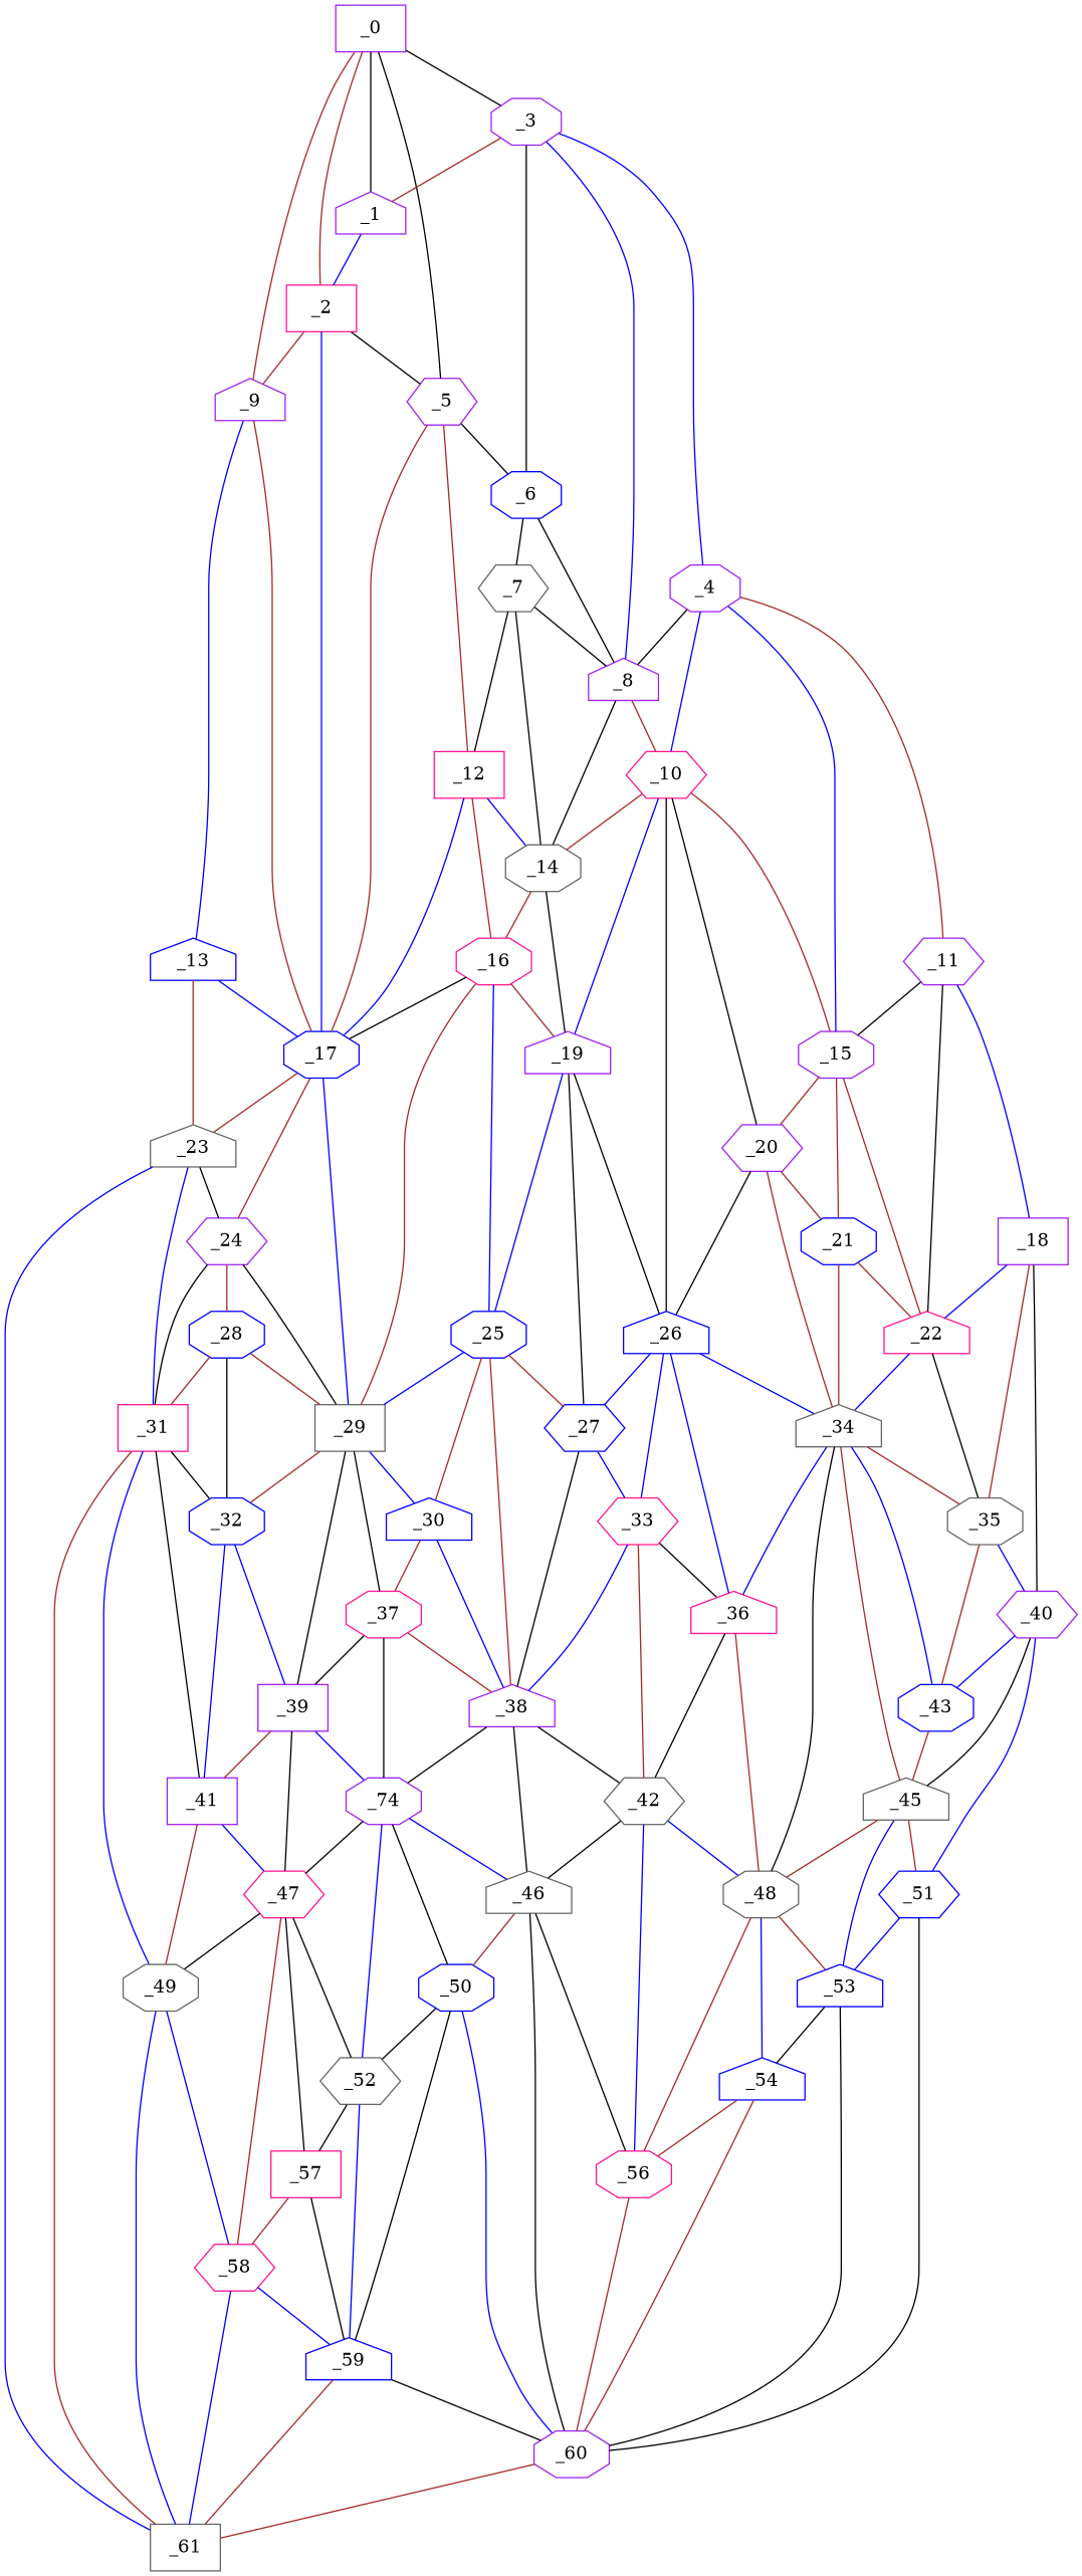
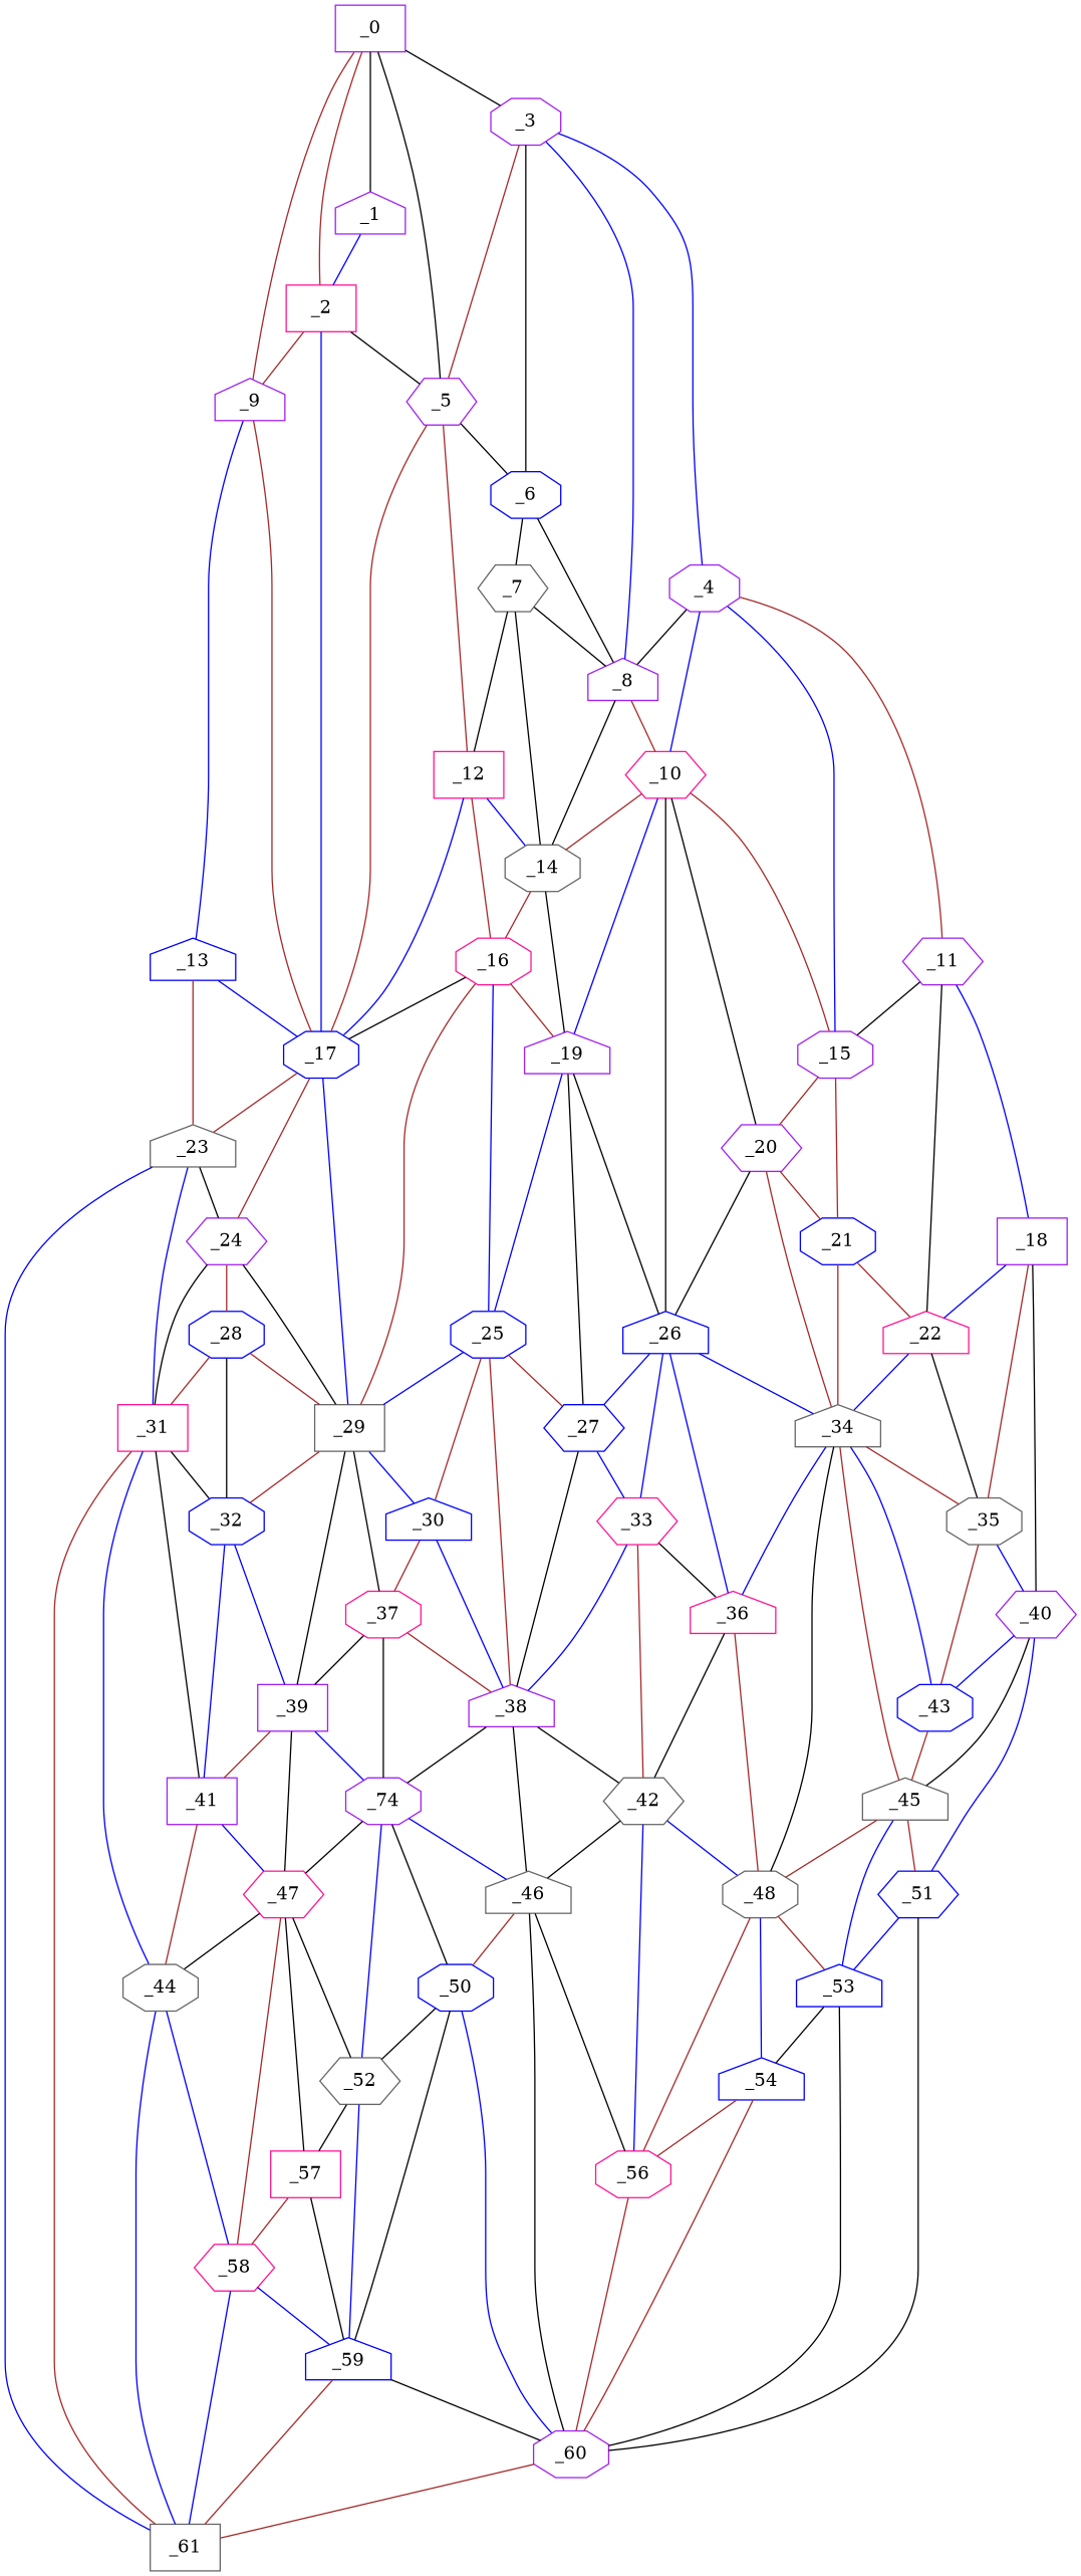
  graph {
    node [color=purple shape=octagon x=82 y=37]
    edge [color=black valence=2]
    _0 [shape=box x=18 y=19]
    _1 [shape=house x=29 y=14]
    _2 [color=deeppink shape=box x=31 y=25]
    _3 [x=31 y=78]
    _5 [shape=hexagon x=42 y=53]
    _9 [shape=house x=52 y=3]
    _17 [color=blue x=64 y=38]
    _4 [x=41 y=104]
    _6 [color=blue x=42 y=66]
    _8 [shape=house x=47 y=82]
    _12 [color=deeppink shape=box x=55 y=58]
    _13 [color=blue shape=house x=57 y=2]
    _23 [color=gray40 shape=house x=69 y=2]
    _29 [color=gray40 shape=box x=75 y=50]
    _24 [shape=hexagon x=70]
    _10 [color=deeppink shape=hexagon x=53 y=87]
    _11 [shape=hexagon x=53 y=118]
    _15 [x=57 y=97]
    _7 [color=gray40 shape=hexagon x=47 y=66]
    _14 [color=gray40 x=57 y=71]
    _16 [color=deeppink x=61 y=56]
    _31 [color=deeppink shape=box x=77 y=5]
    _61 [color=gray40 shape=box x=126 y=18]
    _30 [color=blue shape=house x=76 y=54]
    _32 [color=blue]
    _37 [color=deeppink x=87 y=54]
    _39 [shape=box x=90 y=47]
    _28 [color=blue x=75 y=38]
    _19 [shape=house x=67 y=71]
    _20 [shape=hexagon x=67 y=94]
    _26 [color=blue shape=house x=71 y=88]
    _18 [shape=box x=66 y=121]
    _22 [color=deeppink shape=house x=68 y=110]
    _21 [color=blue x=68 y=101]
    _25 [color=blue x=70 y=60]
    _27 [color=blue shape=hexagon x=74 y=78]
    _34 [color=gray40 shape=house y=100]
    _33 [color=deeppink shape=hexagon y=82]
    _36 [color=deeppink shape=house x=84 y=93]
    _35 [color=gray40 y=116]
    _40 [shape=hexagon x=91 y=122]
    _38 [shape=house x=89 y=62]
    _43 [color=blue x=93 y=115]
    _45 [color=gray40 shape=house x=101 y=113]
    _48 [color=gray40 x=107 y=99]
    _42 [color=gray40 shape=hexagon x=92 y=84]
    _51 [color=blue shape=hexagon x=111 y=118]
    _41 [shape=box x=92]
-   _49 [color=gray40 x=108 y=36]
+   _49 [color=gray40 x=108 y=36 label=_44]
    n50 [label=_74 x=95 y=60]
    _46 [color=gray40 shape=house x=102 y=73]
    _47 [color=deeppink shape=hexagon x=105 y=49]
    _53 [color=blue shape=house x=112 y=111]
    _60 [x=122 y=80]
    _56 [color=deeppink x=115 y=91]
    _54 [color=blue shape=house x=113 y=97]
    _58 [color=deeppink shape=hexagon x=120 y=42]
    _50 [color=blue x=108 y=68]
    _52 [color=gray40 shape=hexagon x=112 y=65]
    _57 [color=deeppink shape=box x=119 y=55]
    _59 [color=blue shape=house x=122 y=71]
    _0 -- _1 [valence=1]
    _0 -- _2 [color=brown valence=1]
    _0 -- _3 [valence=1]
    _0 -- _5
    _0 -- _9 [color=brown valence=1]
    _1 -- _2 [color=blue]
    _2 -- _5
    _2 -- _9 [color=brown]
    _2 -- _17 [color=blue]
-   _3 -- _1 [color=brown]
+   _3 -- _5 [color=brown]
    _3 -- _4 [color=blue valence=1]
    _3 -- _6
    _3 -- _8 [color=blue]
    _5 -- _17 [color=brown valence=1]
    _5 -- _6
    _5 -- _12 [color=brown]
    _9 -- _17 [color=brown]
    _9 -- _13 [color=blue valence=1]
    _17 -- _23 [color=brown]
    _17 -- _29 [color=blue]
    _17 -- _24 [color=brown valence=1]
    _4 -- _8
    _4 -- _10 [color=blue]
    _4 -- _11 [color=brown valence=1]
    _4 -- _15 [color=blue]
    _6 -- _8 [valence=1]
    _6 -- _7 [valence=1]
    _8 -- _10 [color=brown]
    _8 -- _14 [valence=1]
    _12 -- _17 [color=blue]
    _12 -- _14 [color=blue]
    _12 -- _16 [color=brown]
    _13 -- _17 [color=blue valence=1]
    _13 -- _23 [color=brown valence=1]
    _23 -- _24
    _23 -- _31 [color=blue]
    _23 -- _61 [color=blue valence=1]
    _29 -- _30 [color=blue]
    _29 -- _32 [color=brown]
    _29 -- _37
    _29 -- _39
    _24 -- _29 [valence=1]
    _24 -- _31 [valence=1]
    _24 -- _28 [color=brown]
    _10 -- _15 [color=brown valence=1]
    _10 -- _14 [color=brown valence=1]
    _10 -- _19 [color=blue]
    _10 -- _20
    _10 -- _26 [valence=1]
    _11 -- _15
    _11 -- _18 [color=blue valence=1]
    _11 -- _22
    _15 -- _20 [color=brown]
-   _15 -- _22 [color=brown]
    _15 -- _21 [color=brown valence=1]
    _7 -- _8
    _7 -- _12 [valence=1]
    _7 -- _14 [valence=1]
    _14 -- _16 [color=brown valence=1]
    _14 -- _19
    _16 -- _17
    _16 -- _29 [color=brown valence=1]
    _16 -- _19 [color=brown]
    _16 -- _25 [color=blue]
    _31 -- _61 [color=brown]
    _31 -- _32
    _31 -- _41
    _31 -- _49 [color=blue]
    _30 -- _37 [color=brown valence=1]
    _30 -- _38 [color=blue valence=1]
    _32 -- _39 [color=blue]
    _32 -- _41 [color=blue valence=1]
    _37 -- _39 [valence=1]
    _37 -- _38 [color=brown valence=1]
    _37 -- n50
    _39 -- _41 [color=brown]
    _39 -- n50 [color=blue valence=1]
    _39 -- _47
    _28 -- _29 [color=brown]
    _28 -- _31 [color=brown]
    _28 -- _32
    _19 -- _26
    _19 -- _25 [color=blue]
    _19 -- _27
    _20 -- _26
    _20 -- _21 [color=brown]
    _20 -- _34 [color=brown valence=1]
    _26 -- _27 [color=blue valence=1]
    _26 -- _34 [color=blue]
    _26 -- _33 [color=blue]
    _26 -- _36 [color=blue valence=1]
    _18 -- _22 [color=blue valence=1]
    _18 -- _35 [color=brown valence=1]
    _18 -- _40 [valence=1]
    _22 -- _34 [color=blue valence=1]
    _22 -- _35
    _21 -- _22 [color=brown]
    _21 -- _34 [color=brown valence=1]
    _25 -- _29 [color=blue valence=1]
    _25 -- _30 [color=brown]
    _25 -- _27 [color=brown valence=1]
    _25 -- _38 [color=brown]
    _27 -- _33 [color=blue valence=1]
    _27 -- _38
    _34 -- _36 [color=blue]
    _34 -- _35 [color=brown valence=1]
    _34 -- _43 [color=blue]
    _34 -- _45 [color=brown valence=1]
    _34 -- _48
    _33 -- _36
    _33 -- _38 [color=blue]
    _33 -- _42 [color=brown]
    _36 -- _48 [color=brown valence=1]
    _36 -- _42 [valence=1]
    _35 -- _40 [color=blue valence=1]
    _35 -- _43 [color=brown]
    _40 -- _43 [color=blue]
    _40 -- _45
    _40 -- _51 [color=blue valence=1]
    _38 -- _42
    _38 -- n50
    _38 -- _46
    _43 -- _45 [color=brown]
    _45 -- _48 [color=brown]
    _45 -- _51 [color=brown valence=1]
    _45 -- _53 [color=blue]
    _48 -- _53 [color=brown]
    _48 -- _56 [color=brown]
    _48 -- _54 [color=blue]
    _42 -- _48 [color=blue]
    _42 -- _46
    _42 -- _56 [color=blue valence=1]
    _51 -- _53 [color=blue]
    _51 -- _60 [valence=1]
    _41 -- _49 [color=brown valence=1]
    _41 -- _47 [color=blue valence=1]
    _49 -- _61 [color=blue]
    _49 -- _58 [color=blue]
    n50 -- _46 [color=blue]
    n50 -- _47
    n50 -- _50
    n50 -- _52 [color=blue]
    _46 -- _60
    _46 -- _56
    _46 -- _50 [color=brown]
    _47 -- _49 [valence=1]
    _47 -- _58 [color=brown]
    _47 -- _52
    _47 -- _57 [valence=1]
    _53 -- _60
    _53 -- _54 [valence=1]
    _60 -- _61 [color=brown valence=1]
    _56 -- _60 [color=brown]
    _54 -- _60 [color=brown valence=1]
    _54 -- _56 [color=brown]
    _58 -- _61 [color=blue]
    _58 -- _59 [color=blue]
    _50 -- _60 [color=blue valence=1]
    _50 -- _52
    _50 -- _59
    _52 -- _57
    _52 -- _59 [color=blue valence=1]
    _57 -- _58 [color=brown valence=1]
    _57 -- _59
    _59 -- _61 [color=brown valence=1]
    _59 -- _60
  }
